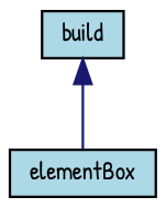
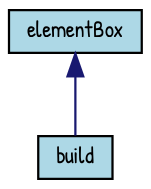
  digraph {
    rankdir=TB
    fontname="Patrick Hand"
    node [color=black fillcolor=lightblue fontname="Patrick Hand" fontsize=10 shape=record style=filled]
    n1 [fontcolor=black height=0.2 label=elementBox width=0.4]
    n2 [height=0.2 label=build width=0.4]
-   n2 -> n1 [color=midnightblue dir=back fontname="Patrick Hand" fontsize=10 labelfontname=Helvetica labelfontsize=10 style=solid]
+   n1 -> n2 [color=midnightblue dir=back fontname="Patrick Hand" fontsize=10 labelfontname=Helvetica labelfontsize=10 style=solid]
  }
